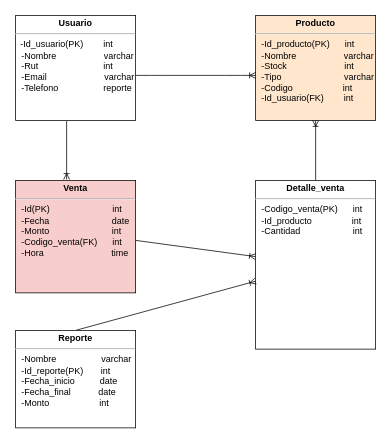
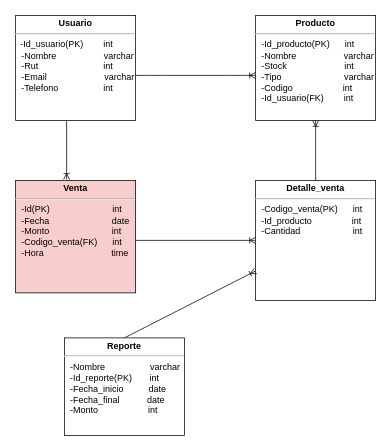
  <mxCell id="0" />
  <mxCell id="1" parent="0" />
- <mxCell id="2" value="&lt;p style=&quot;margin: 4px 0px 0px ; text-align: center&quot;&gt;&lt;b&gt;Usuario&lt;/b&gt;&lt;/p&gt;&lt;hr&gt;&amp;nbsp; -Id_usuario(PK)&amp;nbsp; &amp;nbsp; &amp;nbsp; &amp;nbsp; int&lt;br&gt;&lt;p style=&quot;margin: 0px ; margin-left: 8px&quot;&gt;-Nombre&amp;nbsp; &amp;nbsp; &amp;nbsp; &amp;nbsp; &amp;nbsp; &amp;nbsp; &amp;nbsp; &amp;nbsp; &amp;nbsp; &amp;nbsp;varchar&lt;/p&gt;&lt;p style=&quot;margin: 0px ; margin-left: 8px&quot;&gt;-Rut&amp;nbsp; &amp;nbsp; &amp;nbsp; &amp;nbsp; &amp;nbsp; &amp;nbsp; &amp;nbsp; &amp;nbsp; &amp;nbsp; &amp;nbsp; &amp;nbsp; &amp;nbsp; &amp;nbsp; int&lt;/p&gt;&lt;p style=&quot;margin: 0px ; margin-left: 8px&quot;&gt;-Email&amp;nbsp; &amp;nbsp; &amp;nbsp; &amp;nbsp; &amp;nbsp; &amp;nbsp; &amp;nbsp; &amp;nbsp; &amp;nbsp; &amp;nbsp; &amp;nbsp; &amp;nbsp;varchar&lt;/p&gt;&lt;p style=&quot;margin: 0px ; margin-left: 8px&quot;&gt;-Telefono&amp;nbsp; &amp;nbsp; &amp;nbsp; &amp;nbsp; &amp;nbsp; &amp;nbsp; &amp;nbsp; &amp;nbsp; &amp;nbsp; reporte&lt;/p&gt;&lt;p style=&quot;margin: 0px ; margin-left: 8px&quot;&gt;&lt;br&gt;&lt;/p&gt;" style="verticalAlign=top;align=left;overflow=fill;fontSize=12;fontFamily=Helvetica;html=1;" parent="1" vertex="1"><mxGeometry x="20" y="20" width="160" height="140" as="geometry" /></mxCell>
- <mxCell id="3" value="&lt;p style=&quot;margin: 4px 0px 0px ; text-align: center&quot;&gt;&lt;b&gt;Producto&lt;/b&gt;&lt;/p&gt;&lt;hr&gt;&lt;p style=&quot;margin: 0px ; margin-left: 8px&quot;&gt;-Id_producto(PK)&amp;nbsp; &amp;nbsp; &amp;nbsp; int&lt;/p&gt;&lt;p style=&quot;margin: 0px ; margin-left: 8px&quot;&gt;-Nombre&amp;nbsp; &amp;nbsp; &amp;nbsp; &amp;nbsp; &amp;nbsp; &amp;nbsp; &amp;nbsp; &amp;nbsp; &amp;nbsp; &amp;nbsp;varchar&lt;/p&gt;&lt;p style=&quot;margin: 0px ; margin-left: 8px&quot;&gt;-Stock&amp;nbsp; &amp;nbsp; &amp;nbsp; &amp;nbsp; &amp;nbsp; &amp;nbsp; &amp;nbsp; &amp;nbsp; &amp;nbsp; &amp;nbsp; &amp;nbsp; &amp;nbsp;int&lt;/p&gt;&lt;p style=&quot;margin: 0px ; margin-left: 8px&quot;&gt;-Tipo&amp;nbsp; &amp;nbsp; &amp;nbsp; &amp;nbsp; &amp;nbsp; &amp;nbsp; &amp;nbsp; &amp;nbsp; &amp;nbsp; &amp;nbsp; &amp;nbsp; &amp;nbsp; &amp;nbsp;varchar&lt;/p&gt;&lt;p style=&quot;margin: 0px ; margin-left: 8px&quot;&gt;-Codigo&amp;nbsp; &amp;nbsp; &amp;nbsp; &amp;nbsp; &amp;nbsp; &amp;nbsp; &amp;nbsp; &amp;nbsp; &amp;nbsp; &amp;nbsp; int&lt;/p&gt;&lt;p style=&quot;margin: 0px ; margin-left: 8px&quot;&gt;-Id_usuario(FK)&amp;nbsp; &amp;nbsp; &amp;nbsp; &amp;nbsp; int&lt;/p&gt;" style="verticalAlign=top;align=left;overflow=fill;fontSize=12;fontFamily=Helvetica;html=1;fillColor=#ffe6cc;" parent="1" vertex="1"><mxGeometry x="340" y="20" width="160" height="140" as="geometry" /></mxCell>
+ <mxCell id="2" value="&lt;p style=&quot;margin: 4px 0px 0px ; text-align: center&quot;&gt;&lt;b&gt;Usuario&lt;/b&gt;&lt;/p&gt;&lt;hr&gt;&amp;nbsp; -Id_usuario(PK)&amp;nbsp; &amp;nbsp; &amp;nbsp; &amp;nbsp; int&lt;br&gt;&lt;p style=&quot;margin: 0px ; margin-left: 8px&quot;&gt;-Nombre&amp;nbsp; &amp;nbsp; &amp;nbsp; &amp;nbsp; &amp;nbsp; &amp;nbsp; &amp;nbsp; &amp;nbsp; &amp;nbsp; &amp;nbsp;varchar&lt;/p&gt;&lt;p style=&quot;margin: 0px ; margin-left: 8px&quot;&gt;-Rut&amp;nbsp; &amp;nbsp; &amp;nbsp; &amp;nbsp; &amp;nbsp; &amp;nbsp; &amp;nbsp; &amp;nbsp; &amp;nbsp; &amp;nbsp; &amp;nbsp; &amp;nbsp; &amp;nbsp; int&lt;/p&gt;&lt;p style=&quot;margin: 0px ; margin-left: 8px&quot;&gt;-Email&amp;nbsp; &amp;nbsp; &amp;nbsp; &amp;nbsp; &amp;nbsp; &amp;nbsp; &amp;nbsp; &amp;nbsp; &amp;nbsp; &amp;nbsp; &amp;nbsp; &amp;nbsp;varchar&lt;/p&gt;&lt;p style=&quot;margin: 0px ; margin-left: 8px&quot;&gt;-Telefono&amp;nbsp; &amp;nbsp; &amp;nbsp; &amp;nbsp; &amp;nbsp; &amp;nbsp; &amp;nbsp; &amp;nbsp; &amp;nbsp; int&lt;/p&gt;&lt;p style=&quot;margin: 0px ; margin-left: 8px&quot;&gt;&lt;br&gt;&lt;/p&gt;" style="verticalAlign=top;align=left;overflow=fill;fontSize=12;fontFamily=Helvetica;html=1;" parent="1" vertex="1"><mxGeometry x="20" y="20" width="160" height="140" as="geometry" /></mxCell>
+ <mxCell id="3" value="&lt;p style=&quot;margin: 4px 0px 0px ; text-align: center&quot;&gt;&lt;b&gt;Producto&lt;/b&gt;&lt;/p&gt;&lt;hr&gt;&lt;p style=&quot;margin: 0px ; margin-left: 8px&quot;&gt;-Id_producto(PK)&amp;nbsp; &amp;nbsp; &amp;nbsp; int&lt;/p&gt;&lt;p style=&quot;margin: 0px ; margin-left: 8px&quot;&gt;-Nombre&amp;nbsp; &amp;nbsp; &amp;nbsp; &amp;nbsp; &amp;nbsp; &amp;nbsp; &amp;nbsp; &amp;nbsp; &amp;nbsp; &amp;nbsp;varchar&lt;/p&gt;&lt;p style=&quot;margin: 0px ; margin-left: 8px&quot;&gt;-Stock&amp;nbsp; &amp;nbsp; &amp;nbsp; &amp;nbsp; &amp;nbsp; &amp;nbsp; &amp;nbsp; &amp;nbsp; &amp;nbsp; &amp;nbsp; &amp;nbsp; &amp;nbsp;int&lt;/p&gt;&lt;p style=&quot;margin: 0px ; margin-left: 8px&quot;&gt;-Tipo&amp;nbsp; &amp;nbsp; &amp;nbsp; &amp;nbsp; &amp;nbsp; &amp;nbsp; &amp;nbsp; &amp;nbsp; &amp;nbsp; &amp;nbsp; &amp;nbsp; &amp;nbsp; &amp;nbsp;varchar&lt;/p&gt;&lt;p style=&quot;margin: 0px ; margin-left: 8px&quot;&gt;-Codigo&amp;nbsp; &amp;nbsp; &amp;nbsp; &amp;nbsp; &amp;nbsp; &amp;nbsp; &amp;nbsp; &amp;nbsp; &amp;nbsp; &amp;nbsp; int&lt;/p&gt;&lt;p style=&quot;margin: 0px ; margin-left: 8px&quot;&gt;-Id_usuario(FK)&amp;nbsp; &amp;nbsp; &amp;nbsp; &amp;nbsp; int&lt;/p&gt;" style="verticalAlign=top;align=left;overflow=fill;fontSize=12;fontFamily=Helvetica;html=1;" parent="1" vertex="1"><mxGeometry x="340" y="20" width="160" height="140" as="geometry" /></mxCell>
  <mxCell id="4" value="" style="edgeStyle=entityRelationEdgeStyle;fontSize=12;html=1;endArrow=ERoneToMany;" parent="1" edge="1"><mxGeometry width="100" height="100" relative="1" as="geometry"><mxPoint x="180" y="100" as="sourcePoint" /><mxPoint x="340" y="100" as="targetPoint" /></mxGeometry></mxCell>
  <mxCell id="5" value="&lt;p style=&quot;margin: 4px 0px 0px ; text-align: center&quot;&gt;&lt;b&gt;Venta&lt;/b&gt;&lt;/p&gt;&lt;hr&gt;&lt;p style=&quot;margin: 0px ; margin-left: 8px&quot;&gt;-Id(PK)&amp;nbsp; &amp;nbsp; &amp;nbsp; &amp;nbsp; &amp;nbsp; &amp;nbsp; &amp;nbsp; &amp;nbsp; &amp;nbsp; &amp;nbsp; &amp;nbsp; &amp;nbsp; &amp;nbsp;int&lt;/p&gt;&lt;p style=&quot;margin: 0px ; margin-left: 8px&quot;&gt;-Fecha&amp;nbsp; &amp;nbsp; &amp;nbsp; &amp;nbsp; &amp;nbsp; &amp;nbsp; &amp;nbsp; &amp;nbsp; &amp;nbsp; &amp;nbsp; &amp;nbsp; &amp;nbsp; &amp;nbsp;date&lt;br&gt;-Monto&amp;nbsp; &amp;nbsp; &amp;nbsp; &amp;nbsp; &amp;nbsp; &amp;nbsp; &amp;nbsp; &amp;nbsp; &amp;nbsp; &amp;nbsp; &amp;nbsp; &amp;nbsp; &amp;nbsp;int&lt;br&gt;-Codigo_venta(FK)&amp;nbsp; &amp;nbsp; &amp;nbsp; int&lt;/p&gt;&lt;p style=&quot;margin: 0px ; margin-left: 8px&quot;&gt;-Hora&amp;nbsp; &amp;nbsp; &amp;nbsp; &amp;nbsp; &amp;nbsp; &amp;nbsp; &amp;nbsp; &amp;nbsp; &amp;nbsp; &amp;nbsp; &amp;nbsp; &amp;nbsp; &amp;nbsp; &amp;nbsp;time&lt;/p&gt;" style="verticalAlign=top;align=left;overflow=fill;fontSize=12;fontFamily=Helvetica;html=1;fillColor=#f8cecc;" parent="1" vertex="1"><mxGeometry x="20" y="240" width="160" height="150" as="geometry" /></mxCell>
  <mxCell id="6" value="" style="fontSize=12;html=1;endArrow=ERoneToMany;entryX=0.425;entryY=-0.007;entryDx=0;entryDy=0;entryPerimeter=0;exitX=0.425;exitY=1.007;exitDx=0;exitDy=0;exitPerimeter=0;" parent="1" source="2" target="5" edge="1"><mxGeometry width="100" height="100" relative="1" as="geometry"><mxPoint x="-100" y="160" as="sourcePoint" /><mxPoint x="90" y="230" as="targetPoint" /><Array as="points" /></mxGeometry></mxCell>
  <mxCell id="7" value="" style="fontSize=12;html=1;endArrow=ERoneToMany;" parent="1" target="8" edge="1"><mxGeometry width="100" height="100" relative="1" as="geometry"><mxPoint x="180" y="320" as="sourcePoint" /><mxPoint x="340" y="320" as="targetPoint" /></mxGeometry></mxCell>
- <mxCell id="8" value="&lt;p style=&quot;margin: 4px 0px 0px ; text-align: center&quot;&gt;&lt;b&gt;Detalle_venta&lt;/b&gt;&lt;/p&gt;&lt;hr&gt;&lt;p style=&quot;margin: 0px ; margin-left: 8px&quot;&gt;-Codigo_venta(PK)&amp;nbsp; &amp;nbsp; &amp;nbsp; int&lt;/p&gt;&lt;p style=&quot;margin: 0px ; margin-left: 8px&quot;&gt;-Id_producto&amp;nbsp; &amp;nbsp; &amp;nbsp; &amp;nbsp; &amp;nbsp; &amp;nbsp; &amp;nbsp; &amp;nbsp; int&amp;nbsp;&lt;/p&gt;&lt;p style=&quot;margin: 0px ; margin-left: 8px&quot;&gt;-Cantidad&amp;nbsp; &amp;nbsp; &amp;nbsp; &amp;nbsp; &amp;nbsp; &amp;nbsp; &amp;nbsp; &amp;nbsp; &amp;nbsp; &amp;nbsp; &amp;nbsp;int&lt;/p&gt;" style="verticalAlign=top;align=left;overflow=fill;fontSize=12;fontFamily=Helvetica;html=1;" parent="1" vertex="1"><mxGeometry x="340" y="240" width="160" height="225" as="geometry" /></mxCell>
+ <mxCell id="8" value="&lt;p style=&quot;margin: 4px 0px 0px ; text-align: center&quot;&gt;&lt;b&gt;Detalle_venta&lt;/b&gt;&lt;/p&gt;&lt;hr&gt;&lt;p style=&quot;margin: 0px ; margin-left: 8px&quot;&gt;-Codigo_venta(PK)&amp;nbsp; &amp;nbsp; &amp;nbsp; int&lt;/p&gt;&lt;p style=&quot;margin: 0px ; margin-left: 8px&quot;&gt;-Id_producto&amp;nbsp; &amp;nbsp; &amp;nbsp; &amp;nbsp; &amp;nbsp; &amp;nbsp; &amp;nbsp; &amp;nbsp; int&amp;nbsp;&lt;/p&gt;&lt;p style=&quot;margin: 0px ; margin-left: 8px&quot;&gt;-Cantidad&amp;nbsp; &amp;nbsp; &amp;nbsp; &amp;nbsp; &amp;nbsp; &amp;nbsp; &amp;nbsp; &amp;nbsp; &amp;nbsp; &amp;nbsp; &amp;nbsp;int&lt;/p&gt;" style="verticalAlign=top;align=left;overflow=fill;fontSize=12;fontFamily=Helvetica;html=1;" parent="1" vertex="1"><mxGeometry x="340" y="240" width="160" height="160" as="geometry" /></mxCell>
  <mxCell id="9" value="" style="fontSize=12;html=1;endArrow=ERoneToMany;entryX=0.5;entryY=1;entryDx=0;entryDy=0;exitX=0.5;exitY=0;exitDx=0;exitDy=0;" parent="1" source="8" target="3" edge="1"><mxGeometry width="100" height="100" relative="1" as="geometry"><mxPoint x="260" y="300" as="sourcePoint" /><mxPoint x="360" y="200" as="targetPoint" /></mxGeometry></mxCell>
  <mxCell id="10" value="" style="fontSize=12;html=1;endArrow=ERoneToMany;exitX=0.5;exitY=0;exitDx=0;exitDy=0;" parent="1" source="11" edge="1" target="8"><mxGeometry width="100" height="100" relative="1" as="geometry"><mxPoint x="220" y="420" as="sourcePoint" /><mxPoint x="100" y="440" as="targetPoint" /></mxGeometry></mxCell>
- <mxCell id="11" value="&lt;p style=&quot;margin: 4px 0px 0px ; text-align: center&quot;&gt;&lt;b&gt;Reporte&lt;/b&gt;&lt;/p&gt;&lt;hr&gt;&lt;p style=&quot;margin: 0px ; margin-left: 8px&quot;&gt;-Nombre&amp;nbsp; &amp;nbsp; &amp;nbsp; &amp;nbsp; &amp;nbsp; &amp;nbsp; &amp;nbsp; &amp;nbsp; &amp;nbsp; varchar&lt;/p&gt;&lt;p style=&quot;margin: 0px ; margin-left: 8px&quot;&gt;-Id_reporte(PK)&amp;nbsp; &amp;nbsp; &amp;nbsp; &amp;nbsp;int&lt;/p&gt;&lt;p style=&quot;margin: 0px ; margin-left: 8px&quot;&gt;-Fecha_inicio&amp;nbsp; &amp;nbsp; &amp;nbsp; &amp;nbsp; &amp;nbsp; date&lt;/p&gt;&lt;p style=&quot;margin: 0px ; margin-left: 8px&quot;&gt;-Fecha_final&amp;nbsp; &amp;nbsp; &amp;nbsp; &amp;nbsp; &amp;nbsp; &amp;nbsp;date&lt;/p&gt;&lt;p style=&quot;margin: 0px ; margin-left: 8px&quot;&gt;-Monto&amp;nbsp; &amp;nbsp; &amp;nbsp; &amp;nbsp; &amp;nbsp; &amp;nbsp; &amp;nbsp; &amp;nbsp; &amp;nbsp; &amp;nbsp; int&lt;/p&gt;" style="verticalAlign=top;align=left;overflow=fill;fontSize=12;fontFamily=Helvetica;html=1;" parent="1" vertex="1"><mxGeometry x="20" y="440" width="160" height="130" as="geometry" /></mxCell>
+ <mxCell id="11" value="&lt;p style=&quot;margin: 4px 0px 0px ; text-align: center&quot;&gt;&lt;b&gt;Reporte&lt;/b&gt;&lt;/p&gt;&lt;hr&gt;&lt;p style=&quot;margin: 0px ; margin-left: 8px&quot;&gt;-Nombre&amp;nbsp; &amp;nbsp; &amp;nbsp; &amp;nbsp; &amp;nbsp; &amp;nbsp; &amp;nbsp; &amp;nbsp; &amp;nbsp; varchar&lt;/p&gt;&lt;p style=&quot;margin: 0px ; margin-left: 8px&quot;&gt;-Id_reporte(PK)&amp;nbsp; &amp;nbsp; &amp;nbsp; &amp;nbsp;int&lt;/p&gt;&lt;p style=&quot;margin: 0px ; margin-left: 8px&quot;&gt;-Fecha_inicio&amp;nbsp; &amp;nbsp; &amp;nbsp; &amp;nbsp; &amp;nbsp; date&lt;/p&gt;&lt;p style=&quot;margin: 0px ; margin-left: 8px&quot;&gt;-Fecha_final&amp;nbsp; &amp;nbsp; &amp;nbsp; &amp;nbsp; &amp;nbsp; &amp;nbsp;date&lt;/p&gt;&lt;p style=&quot;margin: 0px ; margin-left: 8px&quot;&gt;-Monto&amp;nbsp; &amp;nbsp; &amp;nbsp; &amp;nbsp; &amp;nbsp; &amp;nbsp; &amp;nbsp; &amp;nbsp; &amp;nbsp; &amp;nbsp; int&lt;/p&gt;" style="verticalAlign=top;align=left;overflow=fill;fontSize=12;fontFamily=Helvetica;html=1;" parent="1" vertex="1"><mxGeometry x="85" y="450" width="160" height="130" as="geometry" /></mxCell>
